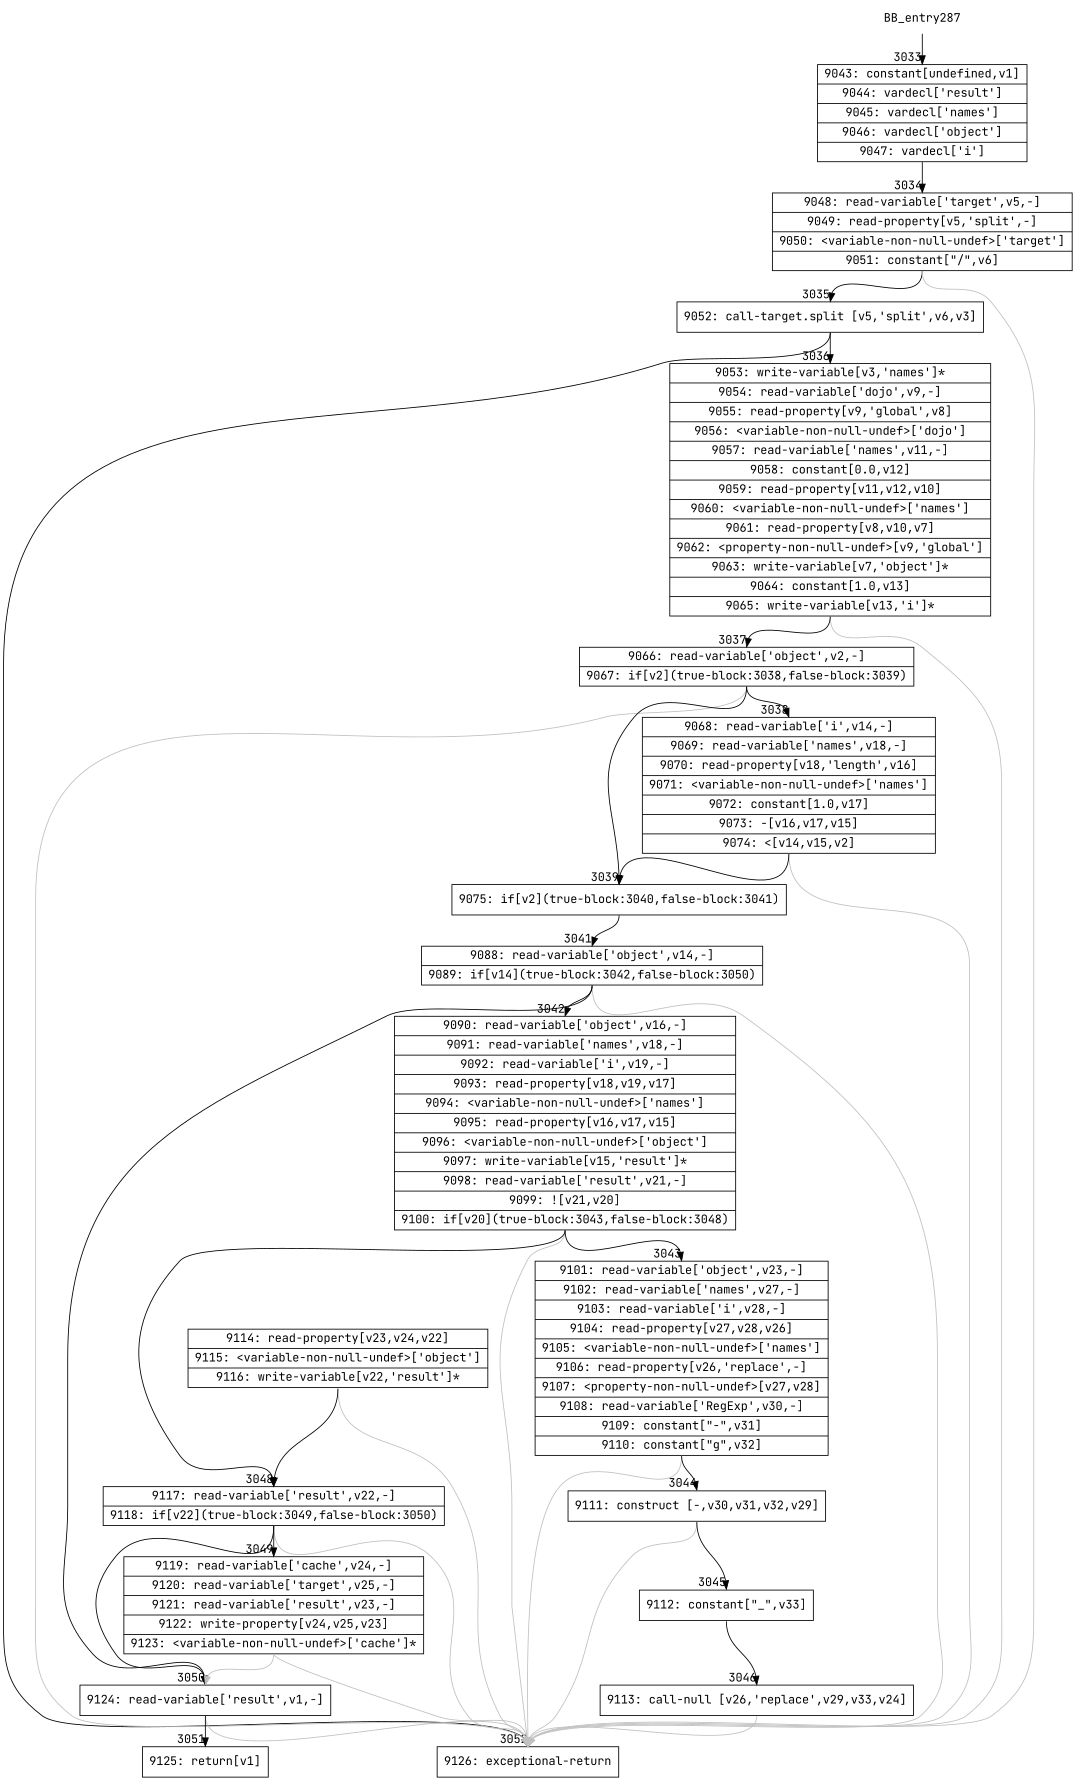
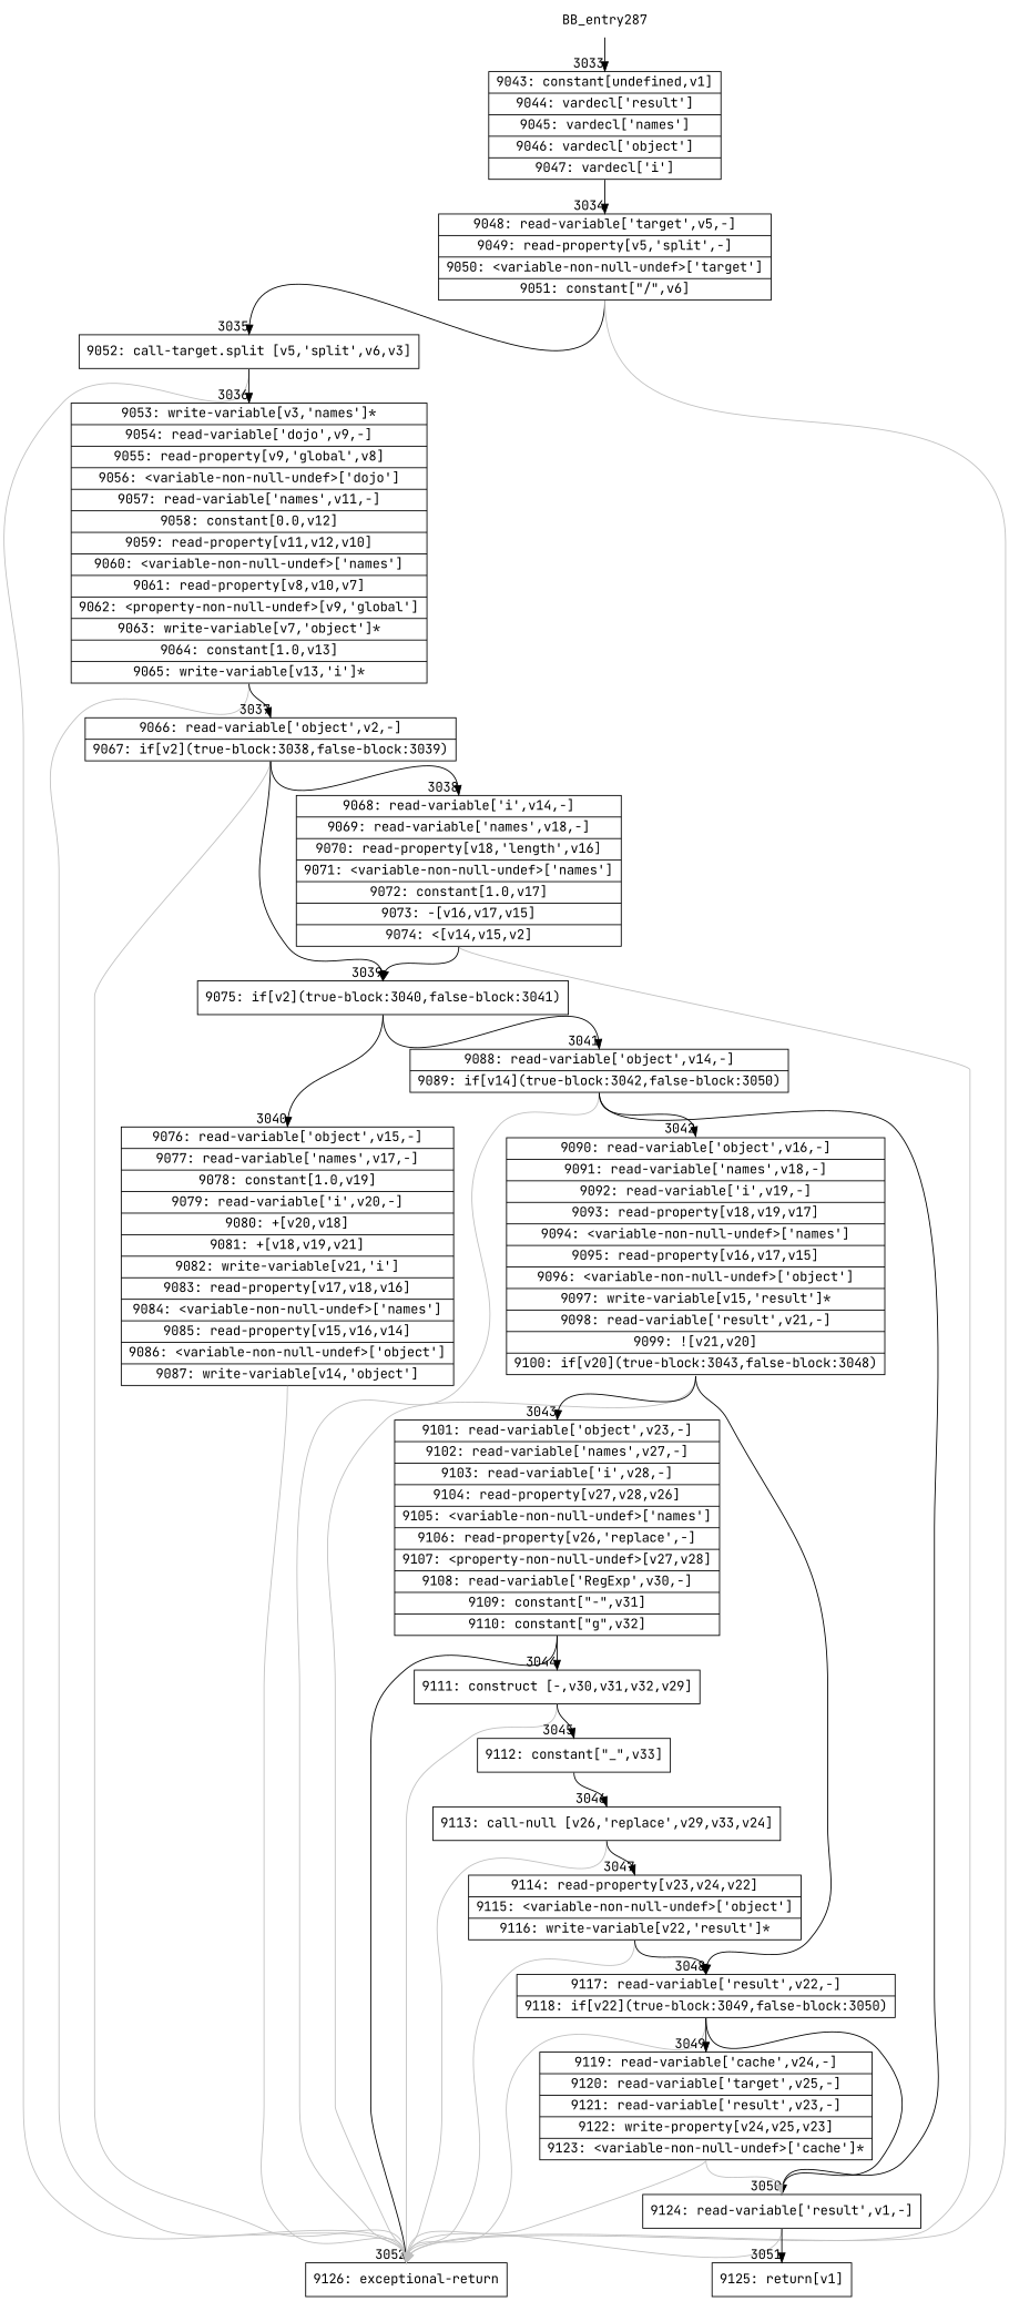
  digraph {
    fontname="JetBrains Mono"
    rankdir=TD
    node [fontname="JetBrains Mono" shape=record]
    edge [fontname="JetBrains Mono" headport=n tailport=s]
    n1 [label=BB_entry287 shape=none]
    n2 [label="{9043: constant[undefined,v1]|9044: vardecl['result']|9045: vardecl['names']|9046: vardecl['object']|9047: vardecl['i']}"]
    n3 [label="{9048: read-variable['target',v5,-]|9049: read-property[v5,'split',-]|9050: \<variable-non-null-undef\>['target']|9051: constant[\"/\",v6]}"]
    n4 [label="{9052: call-target.split [v5,'split',v6,v3]}"]
    n5 [label="{9126: exceptional-return}"]
    n6 [label="{9053: write-variable[v3,'names']*|9054: read-variable['dojo',v9,-]|9055: read-property[v9,'global',v8]|9056: \<variable-non-null-undef\>['dojo']|9057: read-variable['names',v11,-]|9058: constant[0.0,v12]|9059: read-property[v11,v12,v10]|9060: \<variable-non-null-undef\>['names']|9061: read-property[v8,v10,v7]|9062: \<property-non-null-undef\>[v9,'global']|9063: write-variable[v7,'object']*|9064: constant[1.0,v13]|9065: write-variable[v13,'i']*}"]
    n7 [label="{9066: read-variable['object',v2,-]|9067: if[v2](true-block:3038,false-block:3039)}"]
    n8 [label="{9075: if[v2](true-block:3040,false-block:3041)}"]
    n9 [label="{9068: read-variable['i',v14,-]|9069: read-variable['names',v18,-]|9070: read-property[v18,'length',v16]|9071: \<variable-non-null-undef\>['names']|9072: constant[1.0,v17]|9073: -[v16,v17,v15]|9074: \<[v14,v15,v2]}"]
+   n10 [label="{9076: read-variable['object',v15,-]|9077: read-variable['names',v17,-]|9078: constant[1.0,v19]|9079: read-variable['i',v20,-]|9080: +[v20,v18]|9081: +[v18,v19,v21]|9082: write-variable[v21,'i']|9083: read-property[v17,v18,v16]|9084: \<variable-non-null-undef\>['names']|9085: read-property[v15,v16,v14]|9086: \<variable-non-null-undef\>['object']|9087: write-variable[v14,'object']}"]
    n11 [label="{9088: read-variable['object',v14,-]|9089: if[v14](true-block:3042,false-block:3050)}"]
    n12 [label="{9090: read-variable['object',v16,-]|9091: read-variable['names',v18,-]|9092: read-variable['i',v19,-]|9093: read-property[v18,v19,v17]|9094: \<variable-non-null-undef\>['names']|9095: read-property[v16,v17,v15]|9096: \<variable-non-null-undef\>['object']|9097: write-variable[v15,'result']*|9098: read-variable['result',v21,-]|9099: ![v21,v20]|9100: if[v20](true-block:3043,false-block:3048)}"]
    n13 [label="{9124: read-variable['result',v1,-]}"]
    n14 [label="{9101: read-variable['object',v23,-]|9102: read-variable['names',v27,-]|9103: read-variable['i',v28,-]|9104: read-property[v27,v28,v26]|9105: \<variable-non-null-undef\>['names']|9106: read-property[v26,'replace',-]|9107: \<property-non-null-undef\>[v27,v28]|9108: read-variable['RegExp',v30,-]|9109: constant[\"-\",v31]|9110: constant[\"g\",v32]}"]
    n15 [label="{9117: read-variable['result',v22,-]|9118: if[v22](true-block:3049,false-block:3050)}"]
    n16 [label="{9125: return[v1]}"]
    n17 [label="{9111: construct [-,v30,v31,v32,v29]}"]
    n18 [label="{9119: read-variable['cache',v24,-]|9120: read-variable['target',v25,-]|9121: read-variable['result',v23,-]|9122: write-property[v24,v25,v23]|9123: \<variable-non-null-undef\>['cache']*}"]
    n19 [label="{9112: constant[\"_\",v33]}"]
    n20 [label="{9113: call-null [v26,'replace',v29,v33,v24]}"]
    n21 [label="{9114: read-property[v23,v24,v22]|9115: \<variable-non-null-undef\>['object']|9116: write-variable[v22,'result']*}"]
    n1 -> n2 [headlabel="    3033"]
    n2 -> n3 [headlabel="      3034"]
    n3 -> n4 [headlabel="      3035"]
    n3 -> n5 [color=gray headlabel="      3052"]
-   n4 -> n5 [color=black]
+   n4 -> n5 [color=gray]
    n4 -> n6 [headlabel="      3036"]
    n6 -> n5 [color=gray]
    n6 -> n7 [headlabel="      3037"]
    n7 -> n5 [color=gray]
    n7 -> n8 [headlabel="      3039"]
    n7 -> n9 [headlabel="      3038"]
+   n8 -> n10 [headlabel="      3040"]
    n8 -> n11 [headlabel="      3041"]
    n9 -> n5 [color=gray]
    n9 -> n8
+   n10 -> n5 [color=gray]
    n11 -> n5 [color=gray]
    n11 -> n12 [headlabel="      3042"]
    n11 -> n13 [headlabel="      3050"]
    n12 -> n5 [color=gray]
    n12 -> n14 [headlabel="      3043"]
    n12 -> n15 [headlabel="      3048"]
    n13 -> n5 [color=gray]
    n13 -> n16 [headlabel="      3051"]
-   n14 -> n5 [color=gray]
+   n14 -> n5 [color=black]
    n14 -> n17 [headlabel="      3044"]
    n15 -> n5 [color=gray]
    n15 -> n13
    n15 -> n18 [headlabel="      3049"]
    n17 -> n5 [color=gray]
    n17 -> n19 [headlabel="      3045"]
    n18 -> n5 [color=gray]
    n18 -> n13 [color=gray]
    n19 -> n20 [headlabel="      3046"]
    n20 -> n5 [color=gray]
+   n20 -> n21 [headlabel="      3047"]
    n21 -> n5 [color=gray]
    n21 -> n15
  }
